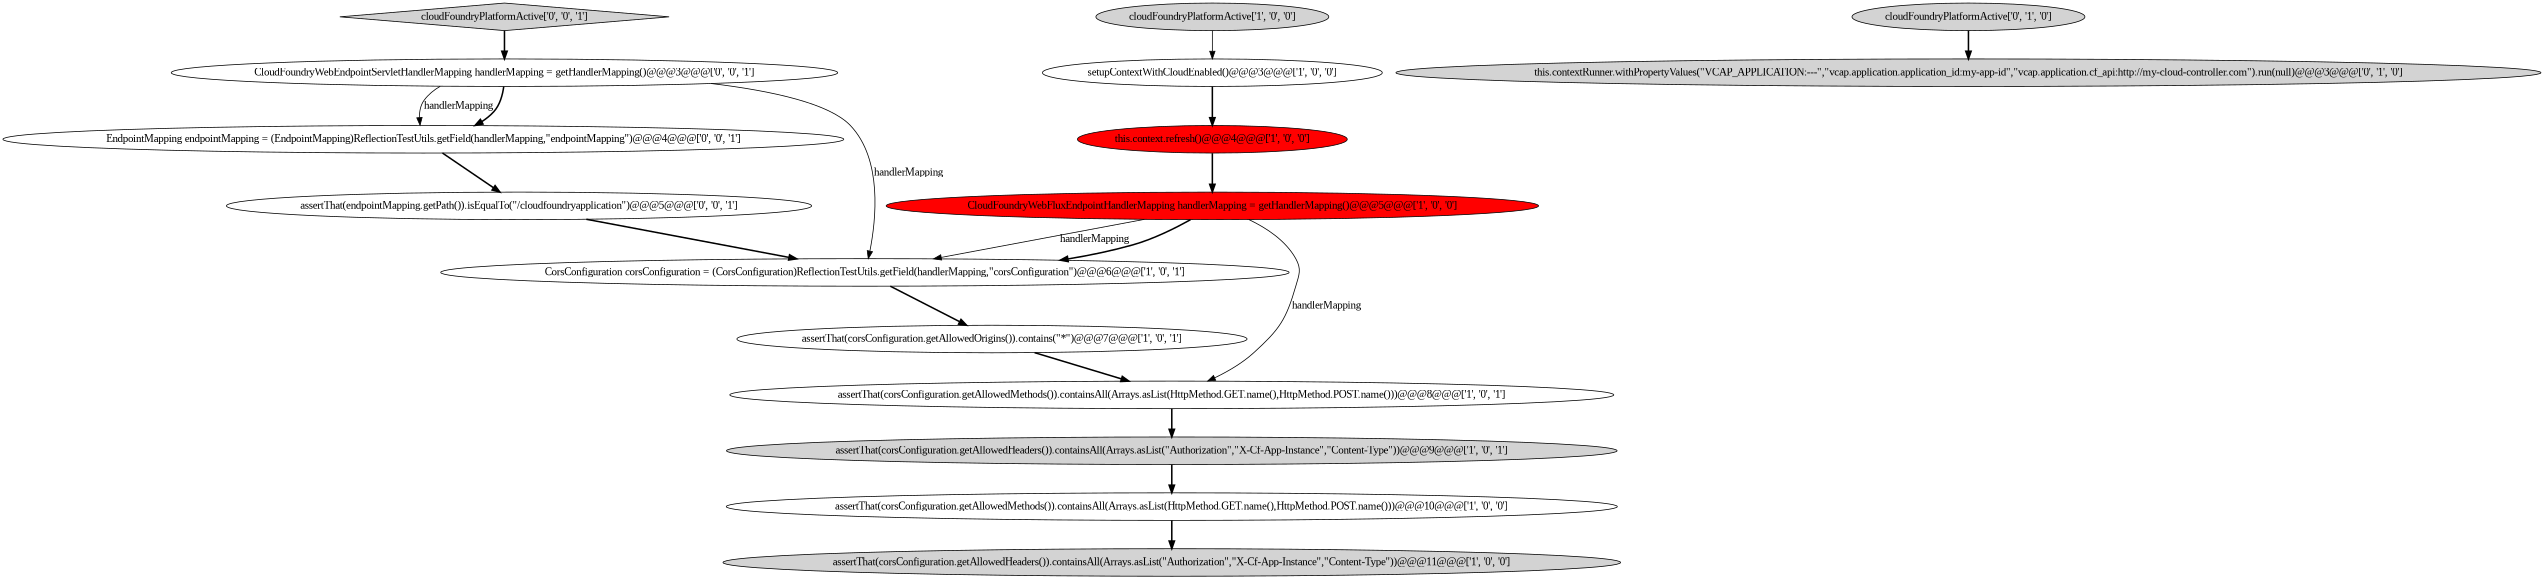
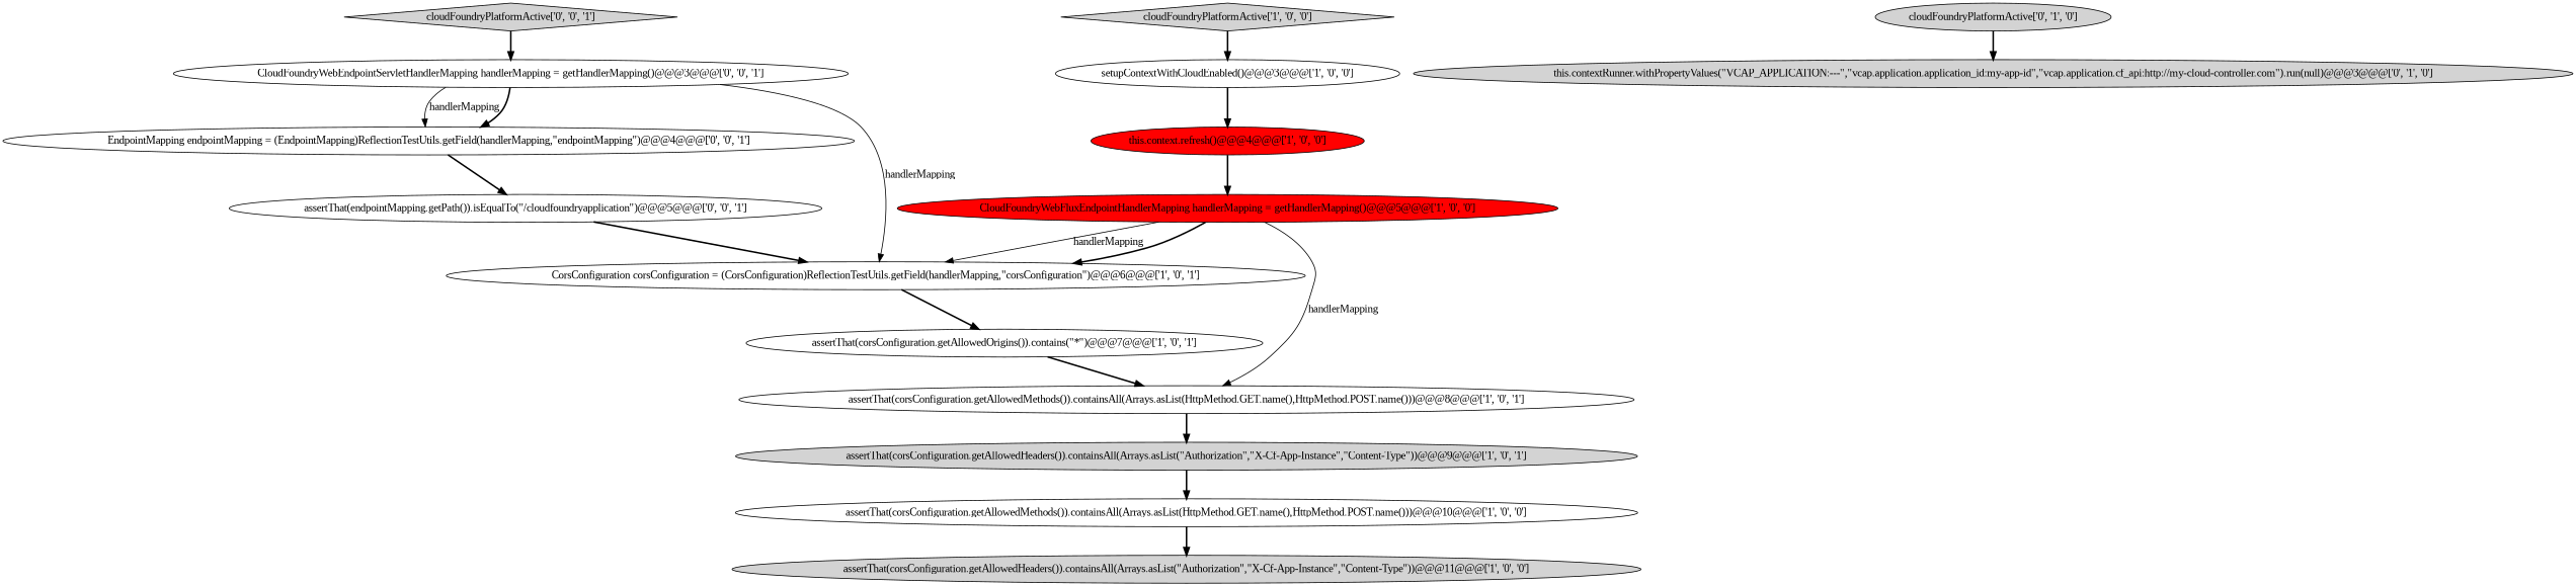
  digraph {
    fontname="Liberation Serif"
    node [fillcolor=white fontname="Liberation Serif" shape=ellipse style=filled]
    edge [fontname="Liberation Serif" style=bold]
    n1 [label="assertThat(corsConfiguration.getAllowedOrigins()).contains(\"*\")@@@7@@@['1', '0', '1']"]
    n2 [label="assertThat(corsConfiguration.getAllowedMethods()).containsAll(Arrays.asList(HttpMethod.GET.name(),HttpMethod.POST.name()))@@@8@@@['1', '0', '1']"]
    n3 [fillcolor=lightgray label="assertThat(corsConfiguration.getAllowedHeaders()).containsAll(Arrays.asList(\"Authorization\",\"X-Cf-App-Instance\",\"Content-Type\"))@@@9@@@['1', '0', '1']"]
    n4 [label="EndpointMapping endpointMapping = (EndpointMapping)ReflectionTestUtils.getField(handlerMapping,\"endpointMapping\")@@@4@@@['0', '0', '1']"]
    n5 [label="assertThat(endpointMapping.getPath()).isEqualTo(\"/cloudfoundryapplication\")@@@5@@@['0', '0', '1']"]
    n6 [label="CorsConfiguration corsConfiguration = (CorsConfiguration)ReflectionTestUtils.getField(handlerMapping,\"corsConfiguration\")@@@6@@@['1', '0', '1']"]
    n7 [fillcolor=lightgray label="cloudFoundryPlatformActive['0', '0', '1']" shape=diamond]
    n8 [label="CloudFoundryWebEndpointServletHandlerMapping handlerMapping = getHandlerMapping()@@@3@@@['0', '0', '1']"]
-   n9 [fillcolor=lightgray label="cloudFoundryPlatformActive['1', '0', '0']"]
+   n9 [fillcolor=lightgray label="cloudFoundryPlatformActive['1', '0', '0']" shape=diamond]
    n10 [label="setupContextWithCloudEnabled()@@@3@@@['1', '0', '0']"]
    n11 [fillcolor=red label="this.context.refresh()@@@4@@@['1', '0', '0']"]
    n12 [fillcolor=red label="CloudFoundryWebFluxEndpointHandlerMapping handlerMapping = getHandlerMapping()@@@5@@@['1', '0', '0']"]
    n13 [fillcolor=lightgray label="cloudFoundryPlatformActive['0', '1', '0']"]
    n14 [fillcolor=lightgray label="this.contextRunner.withPropertyValues(\"VCAP_APPLICATION:---\",\"vcap.application.application_id:my-app-id\",\"vcap.application.cf_api:http://my-cloud-controller.com\").run(null)@@@3@@@['0', '1', '0']"]
    n15 [label="assertThat(corsConfiguration.getAllowedMethods()).containsAll(Arrays.asList(HttpMethod.GET.name(),HttpMethod.POST.name()))@@@10@@@['1', '0', '0']"]
    n16 [fillcolor=lightgray label="assertThat(corsConfiguration.getAllowedHeaders()).containsAll(Arrays.asList(\"Authorization\",\"X-Cf-App-Instance\",\"Content-Type\"))@@@11@@@['1', '0', '0']"]
    n1 -> n2
    n2 -> n3
    n3 -> n15
    n4 -> n5
    n5 -> n6
    n6 -> n1
    n7 -> n8
    n8 -> n4 [label=handlerMapping style=solid]
    n8 -> n4
    n8 -> n6 [label=handlerMapping style=solid]
-   n9 -> n10 [style=solid]
+   n9 -> n10
    n10 -> n11
    n11 -> n12
    n12 -> n2 [label=handlerMapping style=solid]
    n12 -> n6 [label=handlerMapping style=solid]
    n12 -> n6
    n13 -> n14
    n15 -> n16
  }
